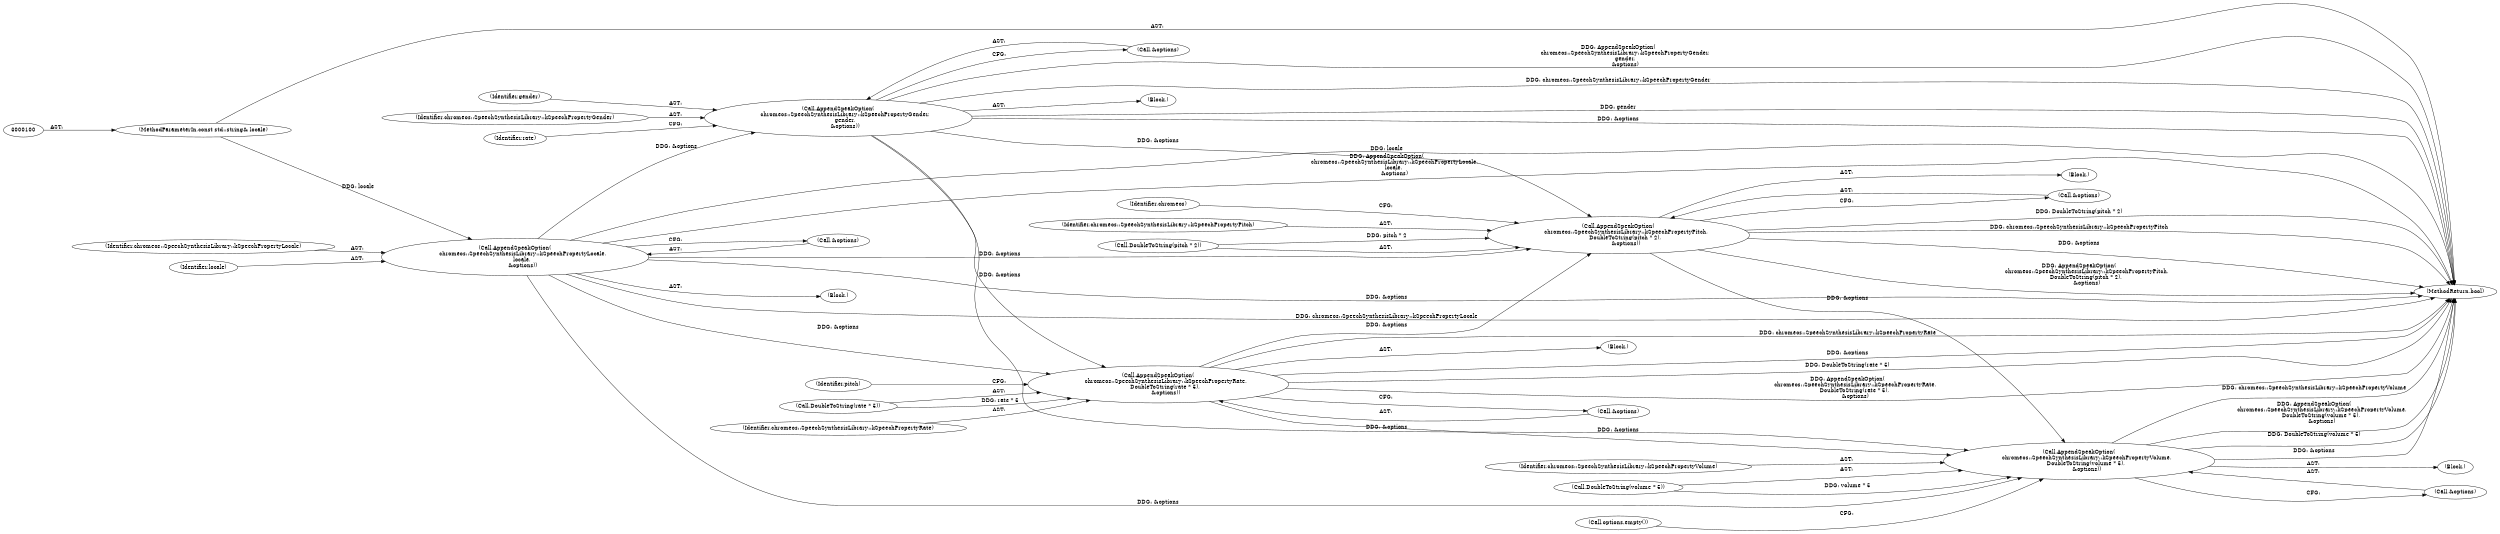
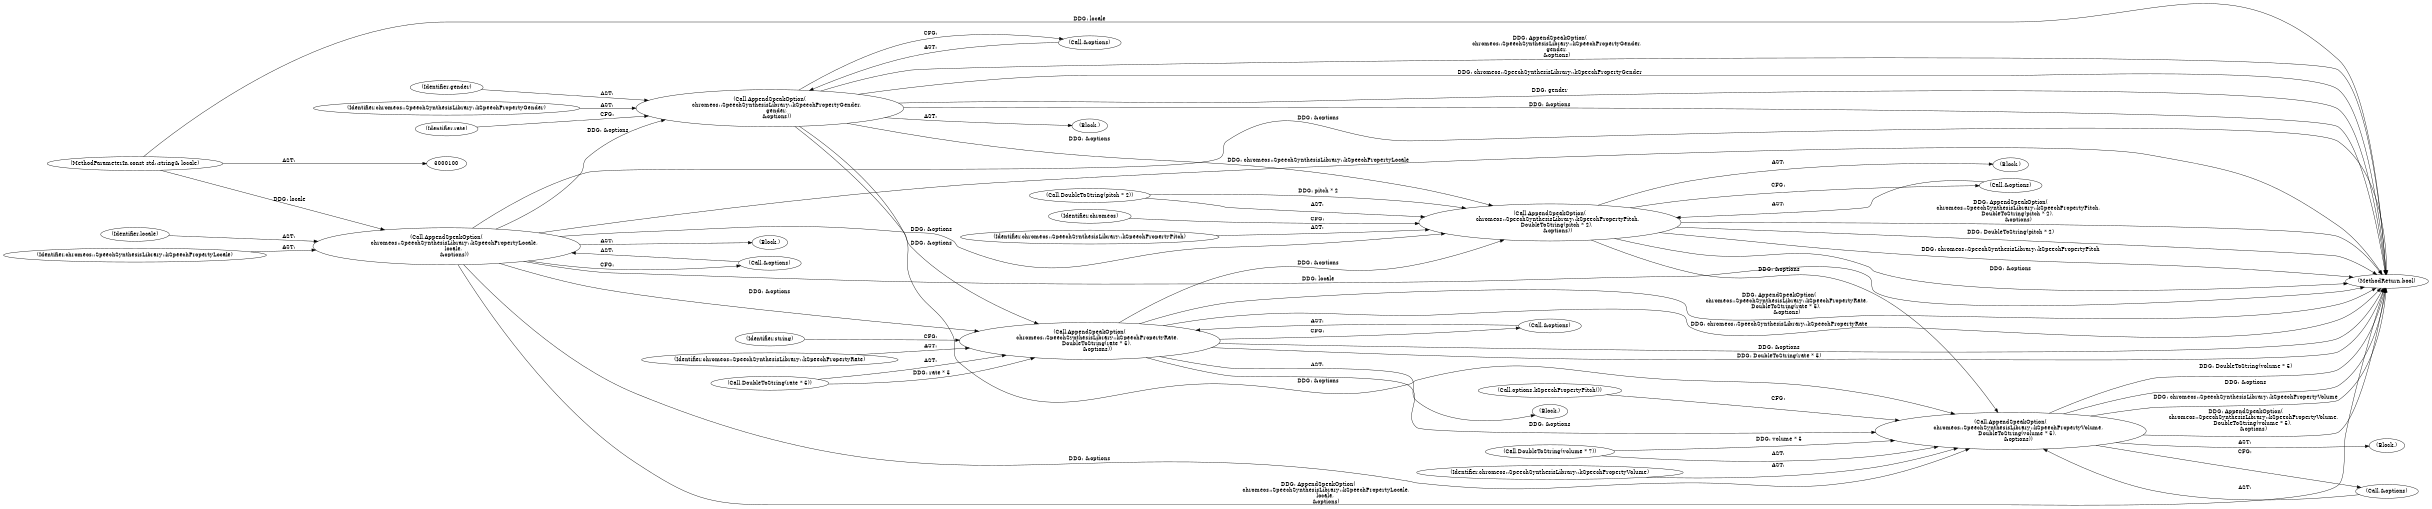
  digraph {
    rankdir=LR
    n1 [label="(Call,AppendSpeakOption(\n        chromeos::SpeechSynthesisLibrary::kSpeechPropertyGender,\n        gender,\n        &options))"]
    n2 [label="(Call,AppendSpeakOption(\n         chromeos::SpeechSynthesisLibrary::kSpeechPropertyRate,\n        DoubleToString(rate * 5),\n         &options))"]
    n3 [label="(Call,AppendSpeakOption(\n         chromeos::SpeechSynthesisLibrary::kSpeechPropertyPitch,\n        DoubleToString(pitch * 2),\n         &options))"]
    n4 [label="(Call,AppendSpeakOption(\n         chromeos::SpeechSynthesisLibrary::kSpeechPropertyVolume,\n        DoubleToString(volume * 5),\n         &options))"]
    n5 [label="(Block,)"]
    n6 [label="(Call,&options)"]
    n7 [label="(MethodReturn,bool)"]
    n8 [label="(Block,)"]
    n9 [label="(Call,&options)"]
    n10 [label="(Block,)"]
    n11 [label="(Call,&options)"]
    n12 [label="(Block,)"]
    n13 [label="(Call,&options)"]
    n14 [label=3000100]
    n15 [label="(Call,AppendSpeakOption(\n         chromeos::SpeechSynthesisLibrary::kSpeechPropertyLocale,\n        locale,\n         &options))"]
    n16 [label="(Block,)"]
    n17 [label="(Call,&options)"]
    n18 [label="(MethodParameterIn,const std::string& locale)"]
    n19 [label="(Identifier,locale)"]
    n20 [label="(Identifier,chromeos::SpeechSynthesisLibrary::kSpeechPropertyLocale)"]
-   n21 [label="(Identifier,pitch)"]
+   n21 [label="(Identifier,string)"]
    n22 [label="(Identifier,chromeos::SpeechSynthesisLibrary::kSpeechPropertyRate)"]
    n23 [label="(Call,DoubleToString(pitch * 2))"]
    n24 [label="(Identifier,gender)"]
    n25 [label="(Identifier,chromeos::SpeechSynthesisLibrary::kSpeechPropertyVolume)"]
-   n26 [label="(Call,DoubleToString(volume * 5))"]
+   n26 [label="(Call,DoubleToString(volume * 7))"]
    n27 [label="(Identifier,chromeos::SpeechSynthesisLibrary::kSpeechPropertyGender)"]
    n28 [label="(Identifier,chromeos)"]
    n29 [label="(Identifier,rate)"]
    n30 [label="(Call,DoubleToString(rate * 5))"]
    n31 [label="(Identifier,chromeos::SpeechSynthesisLibrary::kSpeechPropertyPitch)"]
-   n32 [label="(Call,options.empty())"]
+   n32 [label="(Call,options.kSpeechPropertyPitch())"]
    n1 -> n2 [label="DDG: &options"]
    n1 -> n3 [label="DDG: &options"]
    n1 -> n4 [label="DDG: &options"]
    n1 -> n5 [label="AST: "]
    n1 -> n6 [label="CFG: "]
    n1 -> n7 [label="DDG: AppendSpeakOption(\n        chromeos::SpeechSynthesisLibrary::kSpeechPropertyGender,\n        gender,\n        &options)"]
    n1 -> n7 [label="DDG: chromeos::SpeechSynthesisLibrary::kSpeechPropertyGender"]
    n1 -> n7 [label="DDG: gender"]
    n1 -> n7 [label="DDG: &options"]
    n2 -> n3 [label="DDG: &options"]
    n2 -> n4 [label="DDG: &options"]
    n2 -> n7 [label="DDG: AppendSpeakOption(\n         chromeos::SpeechSynthesisLibrary::kSpeechPropertyRate,\n        DoubleToString(rate * 5),\n         &options)"]
    n2 -> n7 [label="DDG: chromeos::SpeechSynthesisLibrary::kSpeechPropertyRate"]
    n2 -> n7 [label="DDG: &options"]
    n2 -> n7 [label="DDG: DoubleToString(rate * 5)"]
    n2 -> n8 [label="AST: "]
    n2 -> n9 [label="CFG: "]
    n3 -> n4 [label="DDG: &options"]
    n3 -> n7 [label="DDG: AppendSpeakOption(\n         chromeos::SpeechSynthesisLibrary::kSpeechPropertyPitch,\n        DoubleToString(pitch * 2),\n         &options)"]
    n3 -> n7 [label="DDG: DoubleToString(pitch * 2)"]
    n3 -> n7 [label="DDG: chromeos::SpeechSynthesisLibrary::kSpeechPropertyPitch"]
    n3 -> n7 [label="DDG: &options"]
    n3 -> n10 [label="AST: "]
    n3 -> n11 [label="CFG: "]
    n4 -> n7 [label="DDG: DoubleToString(volume * 5)"]
    n4 -> n7 [label="DDG: &options"]
    n4 -> n7 [label="DDG: chromeos::SpeechSynthesisLibrary::kSpeechPropertyVolume"]
    n4 -> n7 [label="DDG: AppendSpeakOption(\n         chromeos::SpeechSynthesisLibrary::kSpeechPropertyVolume,\n        DoubleToString(volume * 5),\n         &options)"]
    n4 -> n12 [label="AST: "]
    n4 -> n13 [label="CFG: "]
    n6 -> n1 [label="AST: "]
    n9 -> n2 [label="AST: "]
    n11 -> n3 [label="AST: "]
    n13 -> n4 [label="AST: "]
    n15 -> n1 [label="DDG: &options"]
    n15 -> n2 [label="DDG: &options"]
    n15 -> n3 [label="DDG: &options"]
    n15 -> n4 [label="DDG: &options"]
    n15 -> n7 [label="DDG: AppendSpeakOption(\n         chromeos::SpeechSynthesisLibrary::kSpeechPropertyLocale,\n        locale,\n         &options)"]
    n15 -> n7 [label="DDG: &options"]
    n15 -> n7 [label="DDG: chromeos::SpeechSynthesisLibrary::kSpeechPropertyLocale"]
    n15 -> n7 [label="DDG: locale"]
    n15 -> n16 [label="AST: "]
    n15 -> n17 [label="CFG: "]
    n17 -> n15 [label="AST: "]
-   n18 -> n7 [label="AST: "]
-   n14 -> n18 [label="AST: "]
+   n18 -> n7 [label="DDG: locale"]
+   n18 -> n14 [label="AST: "]
    n18 -> n15 [label="DDG: locale"]
    n19 -> n15 [label="AST: "]
    n20 -> n15 [label="AST: "]
    n21 -> n2 [label="CFG: "]
    n22 -> n2 [label="AST: "]
    n23 -> n3 [label="AST: "]
    n23 -> n3 [label="DDG: pitch * 2"]
    n24 -> n1 [label="AST: "]
    n25 -> n4 [label="AST: "]
    n26 -> n4 [label="AST: "]
    n26 -> n4 [label="DDG: volume * 5"]
    n27 -> n1 [label="AST: "]
    n28 -> n3 [label="CFG: "]
    n29 -> n1 [label="CFG: "]
    n30 -> n2 [label="AST: "]
    n30 -> n2 [label="DDG: rate * 5"]
    n31 -> n3 [label="AST: "]
    n32 -> n4 [label="CFG: "]
  }
